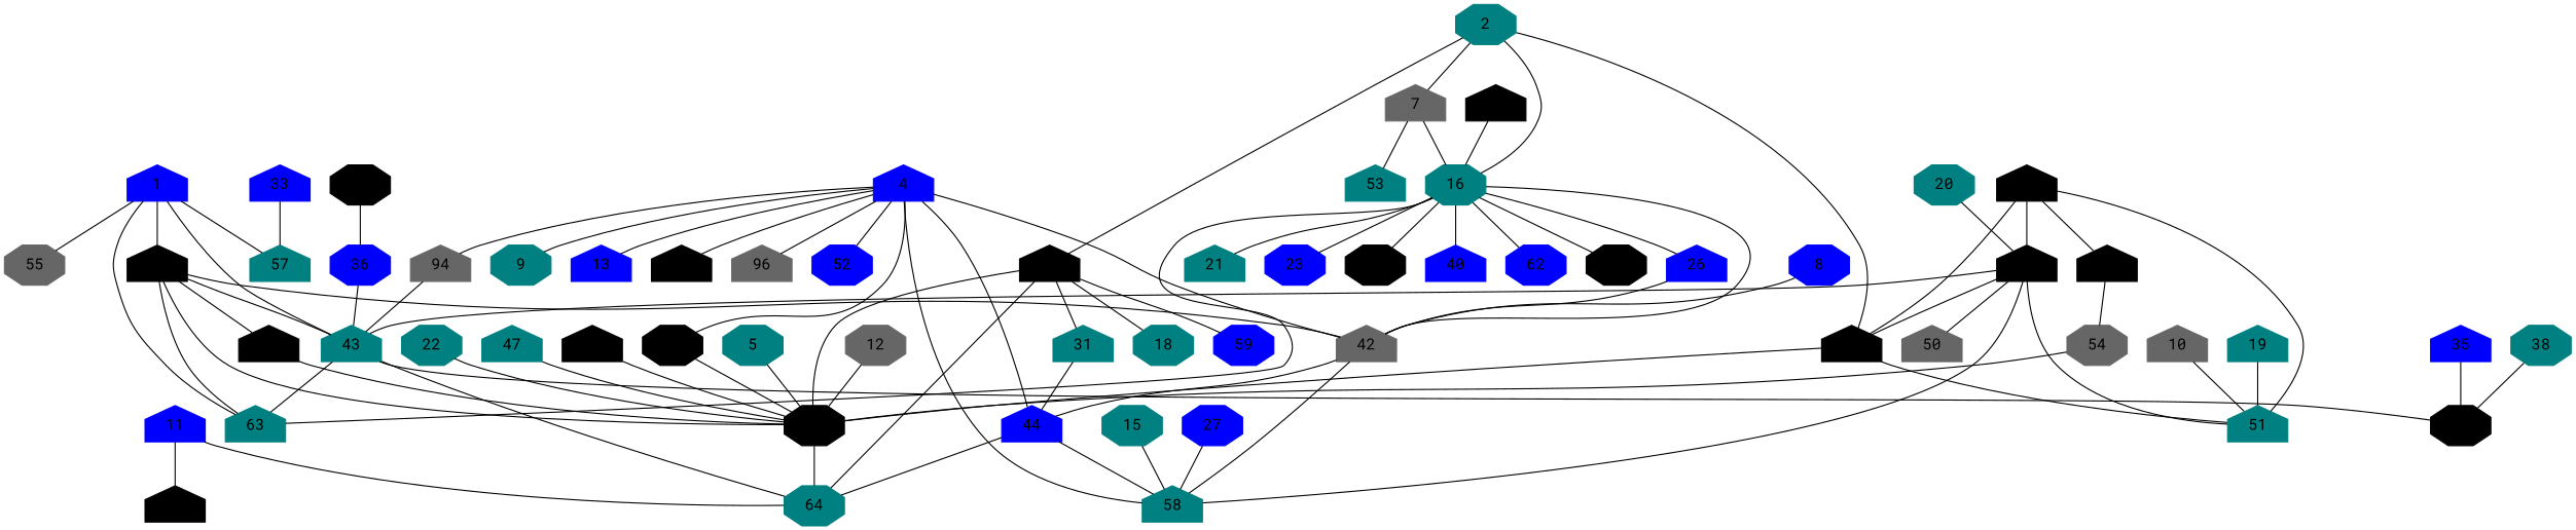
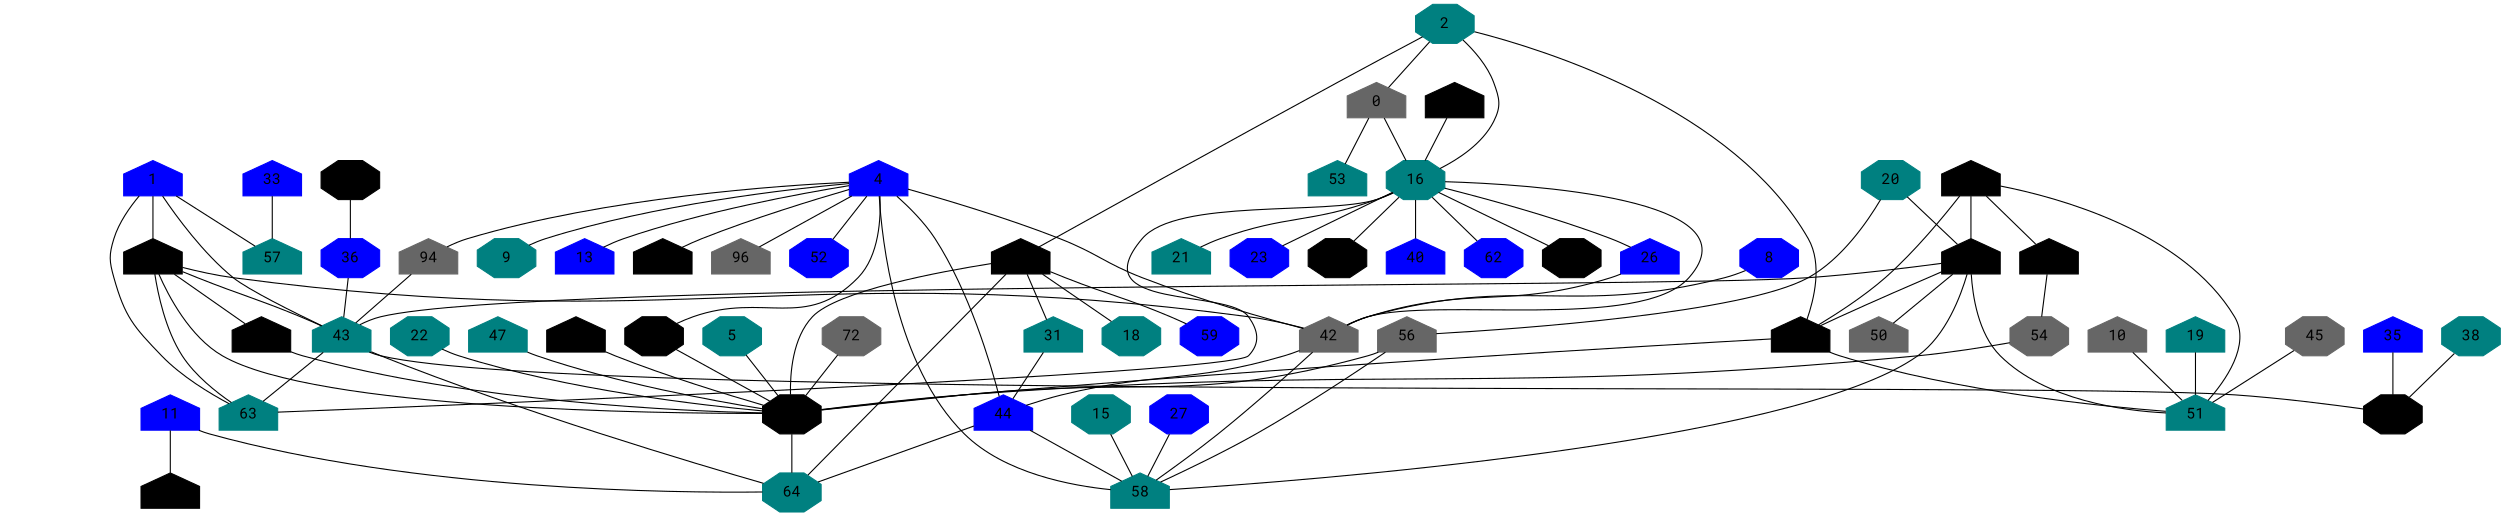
  graph {
    fontname="Roboto Mono"
    node [color=teal fontname="Roboto Mono" shape=house style=filled]
    edge [fontname="Roboto Mono" weight=1.0]
    1 [color=blue]
    25 [color=black]
    43
-   55 [color=gray40 shape=octagon]
    57
    63
    61 [color=black shape=octagon]
    42 [color=gray40]
    41 [color=black]
    64 [shape=octagon]
    60 [color=black shape=octagon]
    2 [shape=octagon]
    3 [color=black]
-   7 [color=gray40]
+   7 [color=gray40 label=0]
    16 [shape=octagon]
    39 [color=black]
    18 [shape=octagon]
    31
    59 [color=blue shape=octagon]
    53
    17 [color=black shape=octagon]
    21
    23 [color=blue shape=octagon]
    24 [color=black shape=octagon]
    26 [color=blue]
    40 [color=blue]
    62 [color=blue shape=octagon]
    51
    44 [color=blue]
    4 [color=blue]
    9 [shape=octagon]
    13 [color=blue]
    n33 [color=gray40 label=94]
    29 [color=black]
    n35 [color=gray40 label=96]
    49 [color=black shape=octagon]
    52 [color=blue shape=octagon]
    58
    5 [shape=octagon]
    6 [color=black]
    8 [color=blue shape=octagon]
    10 [color=gray40]
    11 [color=blue]
    37 [color=black]
-   12 [color=gray40 shape=octagon]
+   12 [color=gray40 shape=octagon label=72]
    15 [shape=octagon]
    19
    20 [shape=octagon]
    32 [color=black]
+   56 [color=gray40]
    50 [color=gray40]
    22 [shape=octagon]
    27 [color=blue shape=octagon]
    28 [color=black]
    30 [color=black]
    54 [color=gray40 shape=octagon]
    33 [color=blue]
    34 [color=black shape=octagon]
    36 [color=blue shape=octagon]
    35 [color=blue]
    38 [shape=octagon]
+   45 [color=gray40 shape=octagon]
    47
    48 [color=black]
    1 -- 25 [weight=2.0]
    1 -- 43 [weight=2.0]
-   1 -- 55
    1 -- 57
    1 -- 63 [weight=2.0]
    25 -- 43
    25 -- 63
    25 -- 61
    25 -- 42
    25 -- 41
    43 -- 63
    43 -- 64
    43 -- 60
    61 -- 64 [weight=2.0]
    42 -- 44
    42 -- 58
    41 -- 61
    2 -- 3
    2 -- 7 [weight=2.0]
    2 -- 16 [weight=2.0]
    2 -- 39
    3 -- 61 [weight=4.0]
    3 -- 64 [weight=2.0]
    3 -- 18
    3 -- 31
    3 -- 59
    7 -- 16 [weight=4.0]
    7 -- 53
    16 -- 63
    16 -- 42
    16 -- 17
    16 -- 21
    16 -- 23
    16 -- 24
    16 -- 26
    16 -- 40
    16 -- 62
    39 -- 61
    39 -- 51
    31 -- 44
    26 -- 42
    44 -- 64
    44 -- 58
    4 -- 42 [weight=2.0]
    4 -- 44 [weight=2.0]
    4 -- 9
    4 -- 13
    4 -- n33
    4 -- 29
    4 -- n35
    4 -- 49
    4 -- 52
    4 -- 58 [weight=2.0]
    n33 -- 43
    49 -- 61
    5 -- 61
    6 -- 16
    8 -- 42
    10 -- 51
    11 -- 64
    11 -- 37
    12 -- 61
    15 -- 58
    19 -- 51
    20 -- 32
+   20 -- 56
    32 -- 43
    32 -- 39
    32 -- 51
    32 -- 58
    32 -- 50
+   56 -- 61 [weight=2.0]
+   56 -- 58
    22 -- 61
    27 -- 58
    28 -- 39 [weight=2.0]
    28 -- 51 [weight=2.0]
    28 -- 32 [weight=2.0]
    28 -- 30
    30 -- 54
    54 -- 61
    33 -- 57
    34 -- 36
    36 -- 43
    35 -- 60
    38 -- 60
+   45 -- 51
    47 -- 61
    48 -- 61
  }
